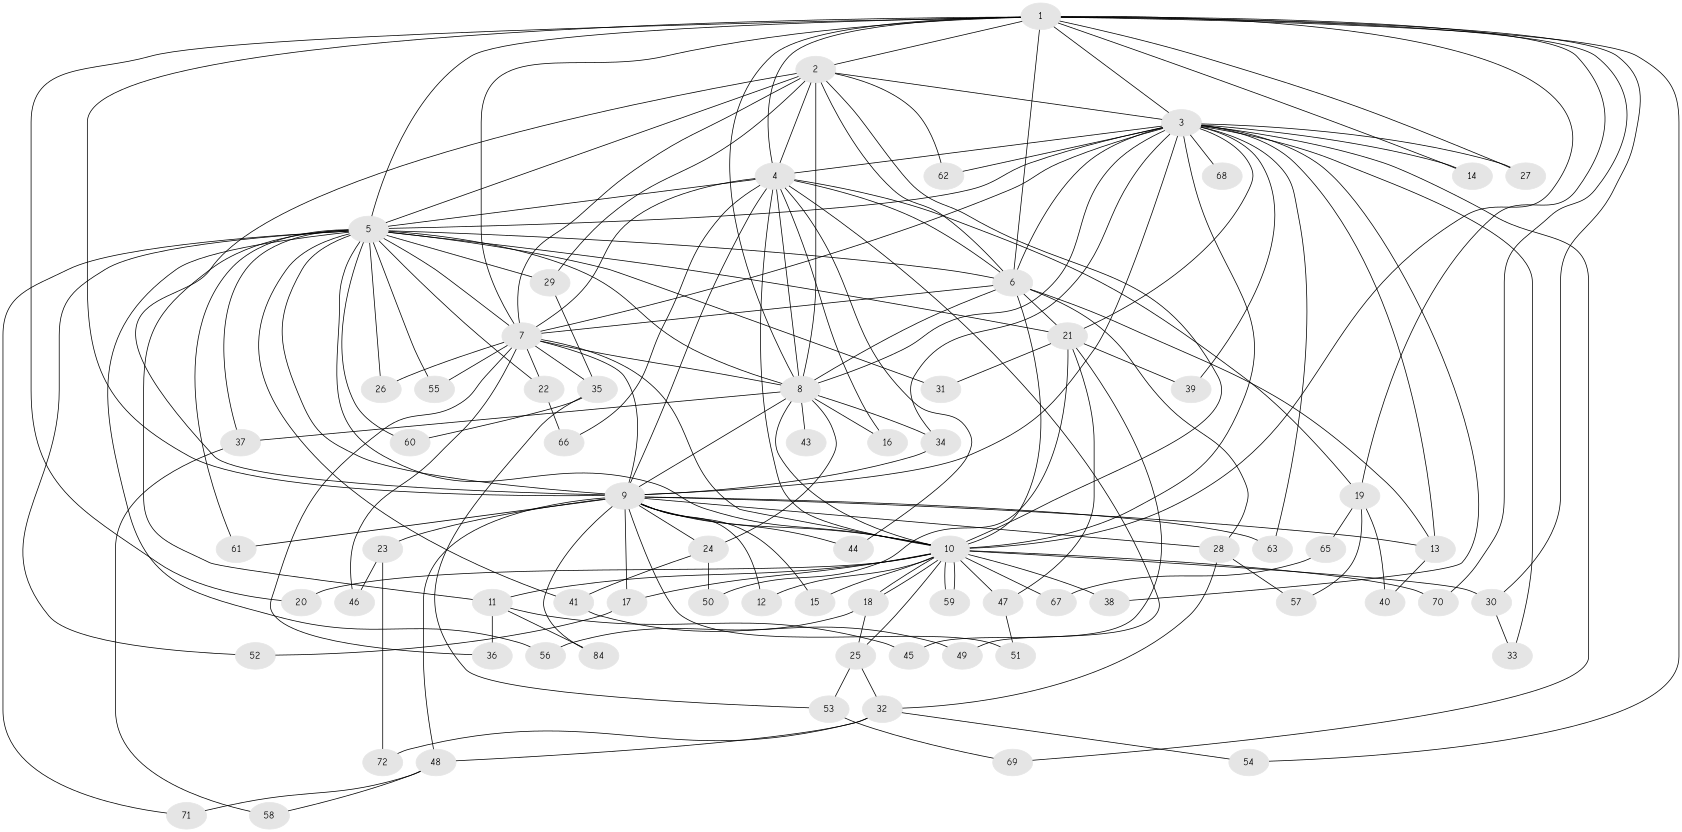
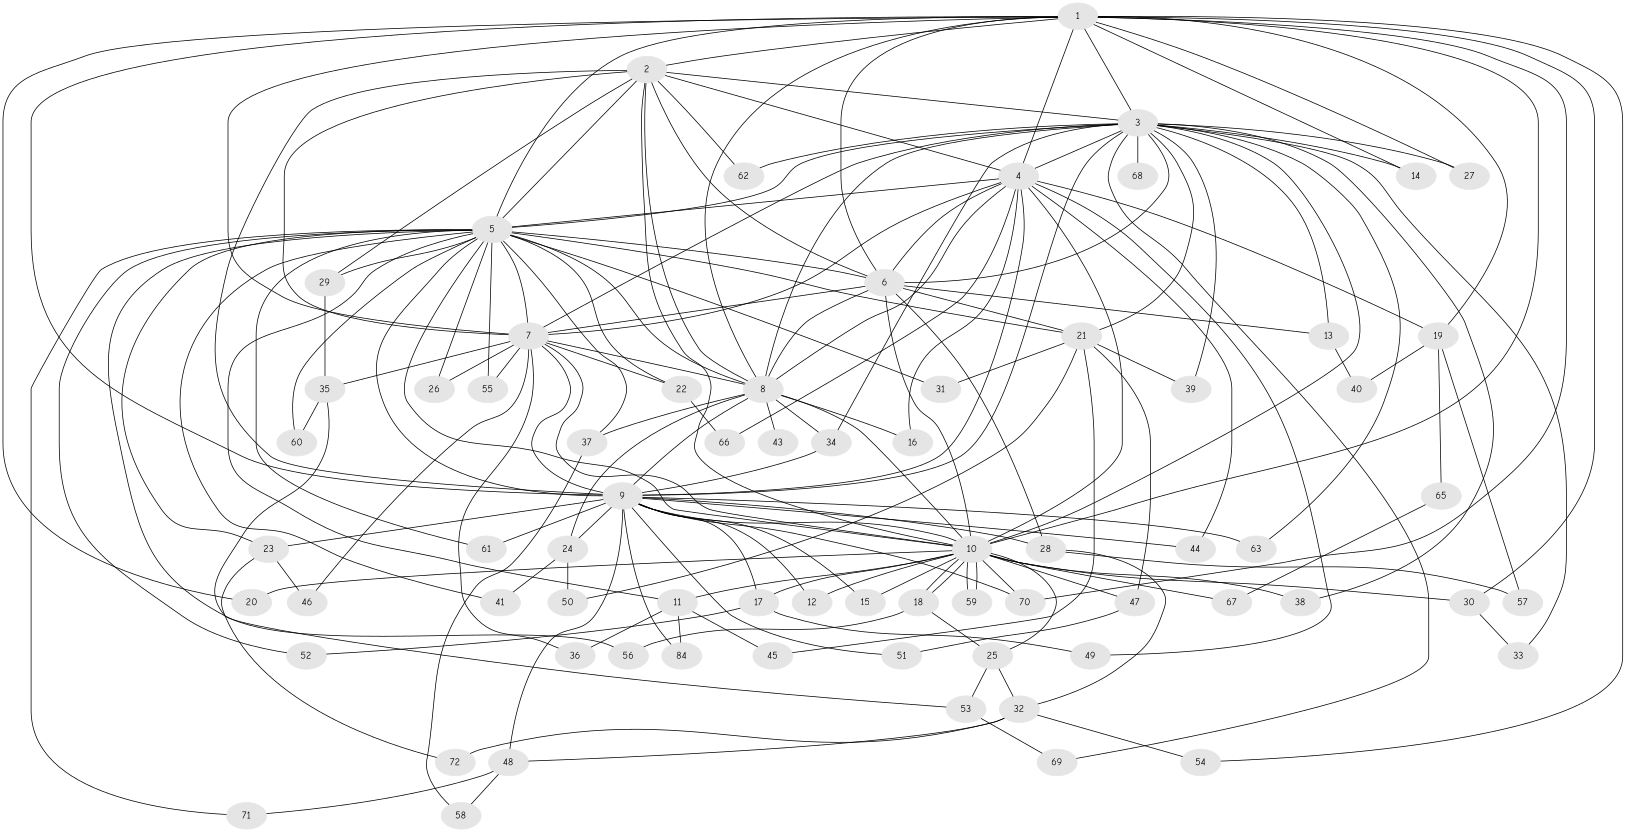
  graph {
    fontname="Comic Neue"
    node [color=gray90 fontname="Comic Neue" style=filled]
    edge [fontname="Comic Neue"]
    1
    2
    3
    4
    5
    6
    7
    8
    9
    10
    14
    19
    20
    27
    30
    54
    70
    29
    62
    21
    33
    34
    38
    39
    63
    68
    69
    13
    16
    44
    49
    66
    11
    22
    23
    26
    31
    37
    41
    52
    55
    56
    60
    61
    71
    28
    35
    36
    46
    43
    24
    12
    15
    17
    48
    51
    n57 [label=84]
    18
    25
    47
    59
    67
    65
    40
    57
    45
    50
    72
    58
    32
    53
    1 -- 2
    1 -- 3
    1 -- 4
    1 -- 5
    1 -- 6
    1 -- 7
    1 -- 8
    1 -- 9
    1 -- 10
    1 -- 14
    1 -- 19
    1 -- 20
    1 -- 27
    1 -- 30
    1 -- 54
    1 -- 70
    2 -- 3
    2 -- 4
    2 -- 5
    2 -- 6
    2 -- 7
    2 -- 8
    2 -- 9
    2 -- 10
    2 -- 29
    2 -- 62
    3 -- 4
    3 -- 5
    3 -- 6
    3 -- 7
    3 -- 8
    3 -- 9
    3 -- 10
    3 -- 14
    3 -- 27
    3 -- 62
    3 -- 21
    3 -- 33
    3 -- 34
    3 -- 38
    3 -- 39
    3 -- 63
    3 -- 68
    3 -- 69
    3 -- 13
    4 -- 5
    4 -- 6
    4 -- 7
    4 -- 8
    4 -- 9
    4 -- 10
    4 -- 19
    4 -- 16
    4 -- 44
    4 -- 49
    4 -- 66
    5 -- 6
    5 -- 7
    5 -- 8
    5 -- 9
    5 -- 10
    5 -- 29
    5 -- 21
    5 -- 11
    5 -- 22
+   5 -- 23
    5 -- 26
    5 -- 31
    5 -- 37
    5 -- 41
    5 -- 52
    5 -- 55
    5 -- 56
    5 -- 60
    5 -- 61
    5 -- 71
    6 -- 7
    6 -- 8
    6 -- 10
    6 -- 21
    6 -- 13
    6 -- 28
    7 -- 8
    7 -- 9
    7 -- 10
    7 -- 22
    7 -- 26
    7 -- 55
    7 -- 35
    7 -- 36
    7 -- 46
    8 -- 9
    8 -- 10
    8 -- 34
    8 -- 16
    8 -- 37
    8 -- 43
    8 -- 24
    9 -- 10
    9 -- 63
-   9 -- 13
+   9 -- 70
    9 -- 44
    9 -- 23
    9 -- 61
    9 -- 28
    9 -- 24
    9 -- 12
    9 -- 15
    9 -- 17
    9 -- 48
    9 -- 51
    9 -- n57
    10 -- 20
    10 -- 30
    10 -- 70
    10 -- 38
    10 -- 11
    10 -- 12
    10 -- 15
    10 -- 17
    10 -- 18
    10 -- 18
    10 -- 25
    10 -- 47
    10 -- 59
    10 -- 59
    10 -- 67
    19 -- 65
    19 -- 40
    19 -- 57
    30 -- 33
    29 -- 35
    21 -- 39
    21 -- 31
    21 -- 47
    21 -- 45
    21 -- 50
    34 -- 9
    13 -- 40
    11 -- 36
    11 -- n57
    11 -- 45
    22 -- 66
    23 -- 46
    23 -- 72
    37 -- 58
-   41 -- 49
+   17 -- 49
    28 -- 57
    28 -- 32
    35 -- 60
    35 -- 53
    24 -- 41
    24 -- 50
    17 -- 52
    48 -- 71
    48 -- 58
    18 -- 56
    18 -- 25
    25 -- 32
    25 -- 53
    47 -- 51
    65 -- 67
    32 -- 54
    32 -- 48
    32 -- 72
    53 -- 69
  }
